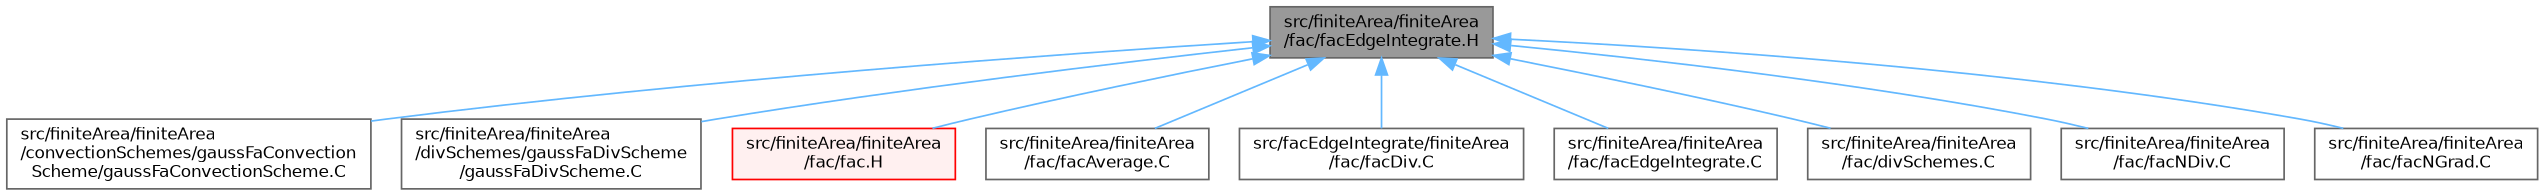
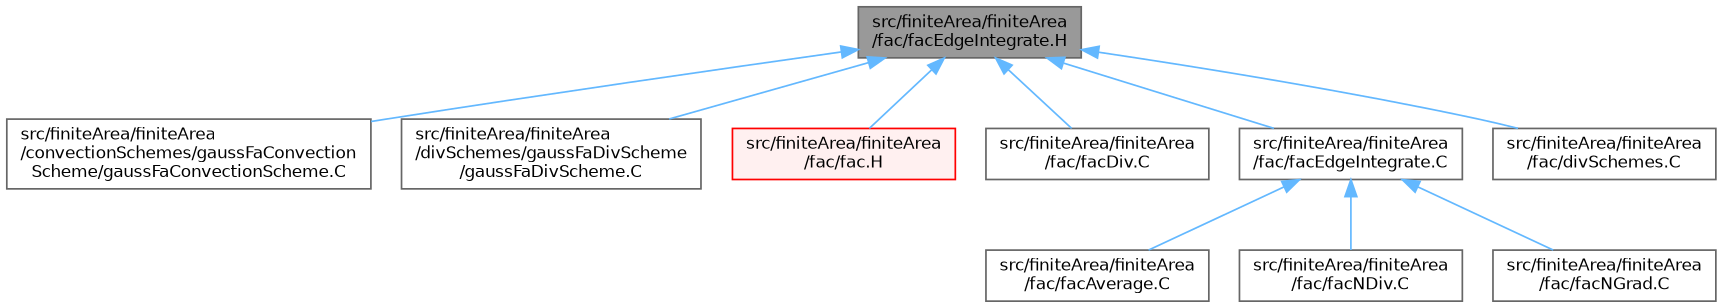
  digraph {
    node [color=grey40 fillcolor=white fontname=Helvetica fontsize=10 shape=box style=filled]
    edge [color=steelblue1 dir=back fontname=Helvetica fontsize=10 labelfontname=Helvetica labelfontsize=10 style=solid]
    n1 [color=gray40 fillcolor=grey60 fontcolor=black height=0.2 label="src/finiteArea/finiteArea\l/fac/facEdgeIntegrate.H" width=0.4]
    n2 [height=0.2 label="src/finiteArea/finiteArea\l/convectionSchemes/gaussFaConvection\lScheme/gaussFaConvectionScheme.C" width=0.4]
    n3 [height=0.2 label="src/finiteArea/finiteArea\l/divSchemes/gaussFaDivScheme\l/gaussFaDivScheme.C" width=0.4]
    n4 [color=red fillcolor="#FFF0F0" height=0.2 label="src/finiteArea/finiteArea\l/fac/fac.H" width=0.4]
    n5 [height=0.2 label="src/finiteArea/finiteArea\l/fac/facAverage.C" width=0.4]
-   n6 [height=0.2 label="src/facEdgeIntegrate/finiteArea\l/fac/facDiv.C" width=0.4]
+   n6 [height=0.2 label="src/finiteArea/finiteArea\l/fac/facDiv.C" width=0.4]
    n7 [height=0.2 label="src/finiteArea/finiteArea\l/fac/facEdgeIntegrate.C" width=0.4]
    n8 [height=0.2 label="src/finiteArea/finiteArea\l/fac/divSchemes.C" width=0.4]
    n9 [height=0.2 label="src/finiteArea/finiteArea\l/fac/facNDiv.C" width=0.4]
    n10 [height=0.2 label="src/finiteArea/finiteArea\l/fac/facNGrad.C" width=0.4]
    n1 -> n2
    n1 -> n3
    n1 -> n4
-   n1 -> n5
+   n7 -> n5
    n1 -> n6
    n1 -> n7
    n1 -> n8
-   n1 -> n9
-   n1 -> n10
+   n7 -> n9
+   n7 -> n10
  }
